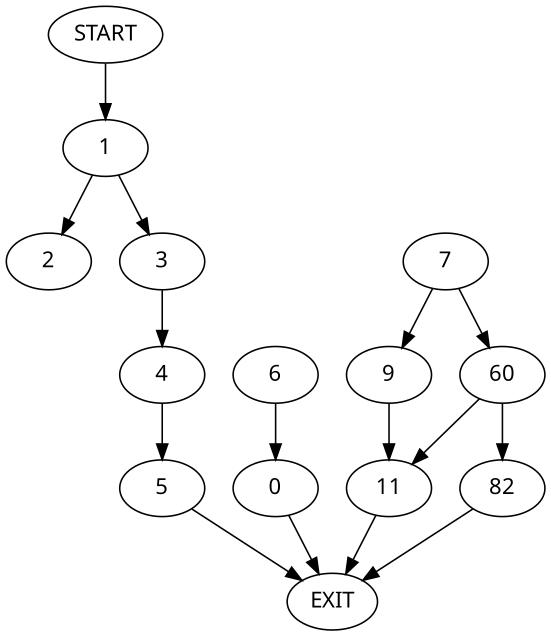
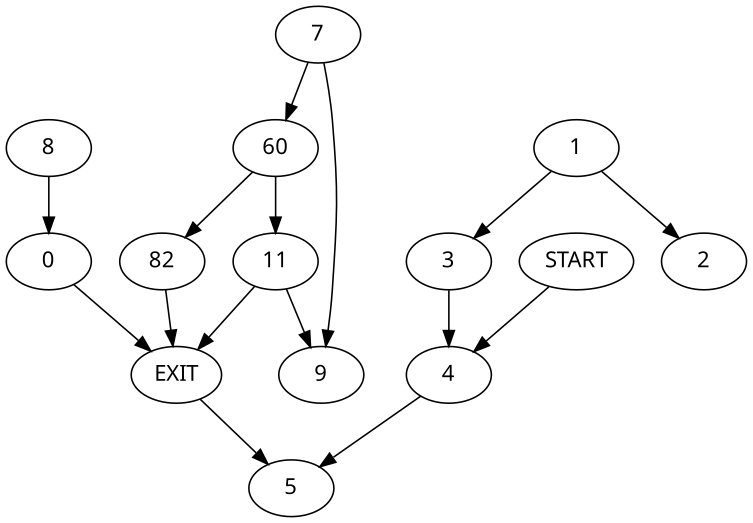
  digraph {
    fontname="Noto Sans"
    node [fontname="Noto Sans"]
    edge [fontname="Noto Sans"]
    n1 [label=START]
    1
    2
    3
    n5 [label=EXIT]
    4
    5
    n8 [label=0]
-   6
+   6 [label=8]
    7
    9
    n12 [label=60]
    11
    n14 [label=82]
-   n1 -> 1
+   n1 -> 4
    1 -> 2
    1 -> 3
    3 -> 4
    4 -> 5
-   5 -> n5
+   n5 -> 5
    n8 -> n5
    6 -> n8
    7 -> 9
    7 -> n12
-   9 -> 11
+   11 -> 9
    n12 -> 11
    n12 -> n14
    11 -> n5
    n14 -> n5
  }
